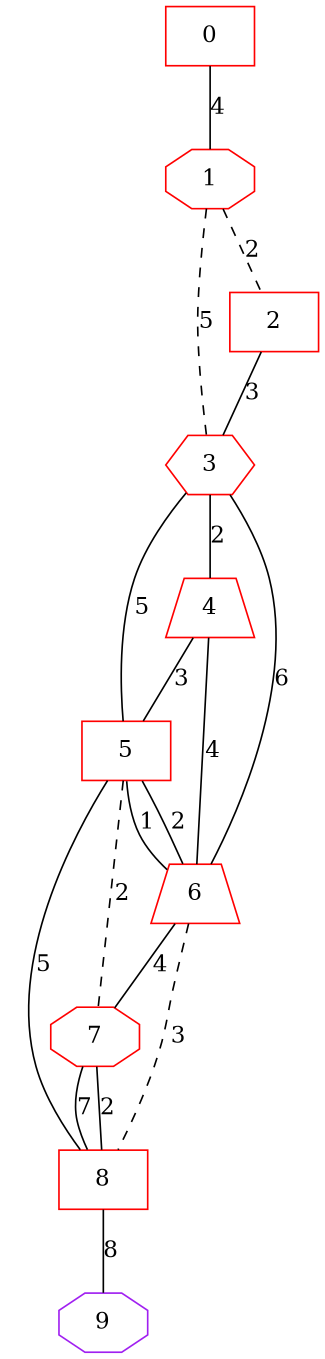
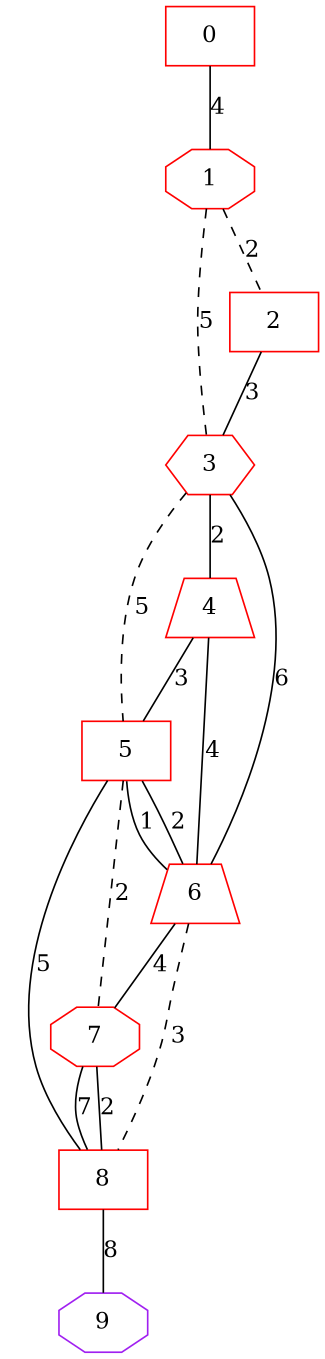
  graph {
    node [color=red shape=box weight=1]
    edge [style=solid]
    1 [shape=octagon]
    0
    2
    3 [shape=hexagon]
    4 [shape=trapezium]
    5
    6 [shape=trapezium]
    7 [shape=octagon]
    8
    9 [color=purple shape=octagon weight=4]
    1 -- 2 [label=2 style=dashed]
    1 -- 3 [label=5 style=dashed]
    0 -- 1 [label=4]
    2 -- 3 [label=3]
    3 -- 4 [label=2]
-   3 -- 5 [label=5]
+   3 -- 5 [label=5 style=dashed]
    3 -- 6 [label=6]
    4 -- 5 [label=3]
    4 -- 6 [label=4]
    5 -- 6 [label=2]
    5 -- 6 [label=1]
    5 -- 7 [label=2 style=dashed]
    5 -- 8 [label=5]
    6 -- 7 [label=4]
    6 -- 8 [label=3 style=dashed]
    7 -- 8 [label=2]
    7 -- 8 [label=7]
    8 -- 9 [label=8]
  }
